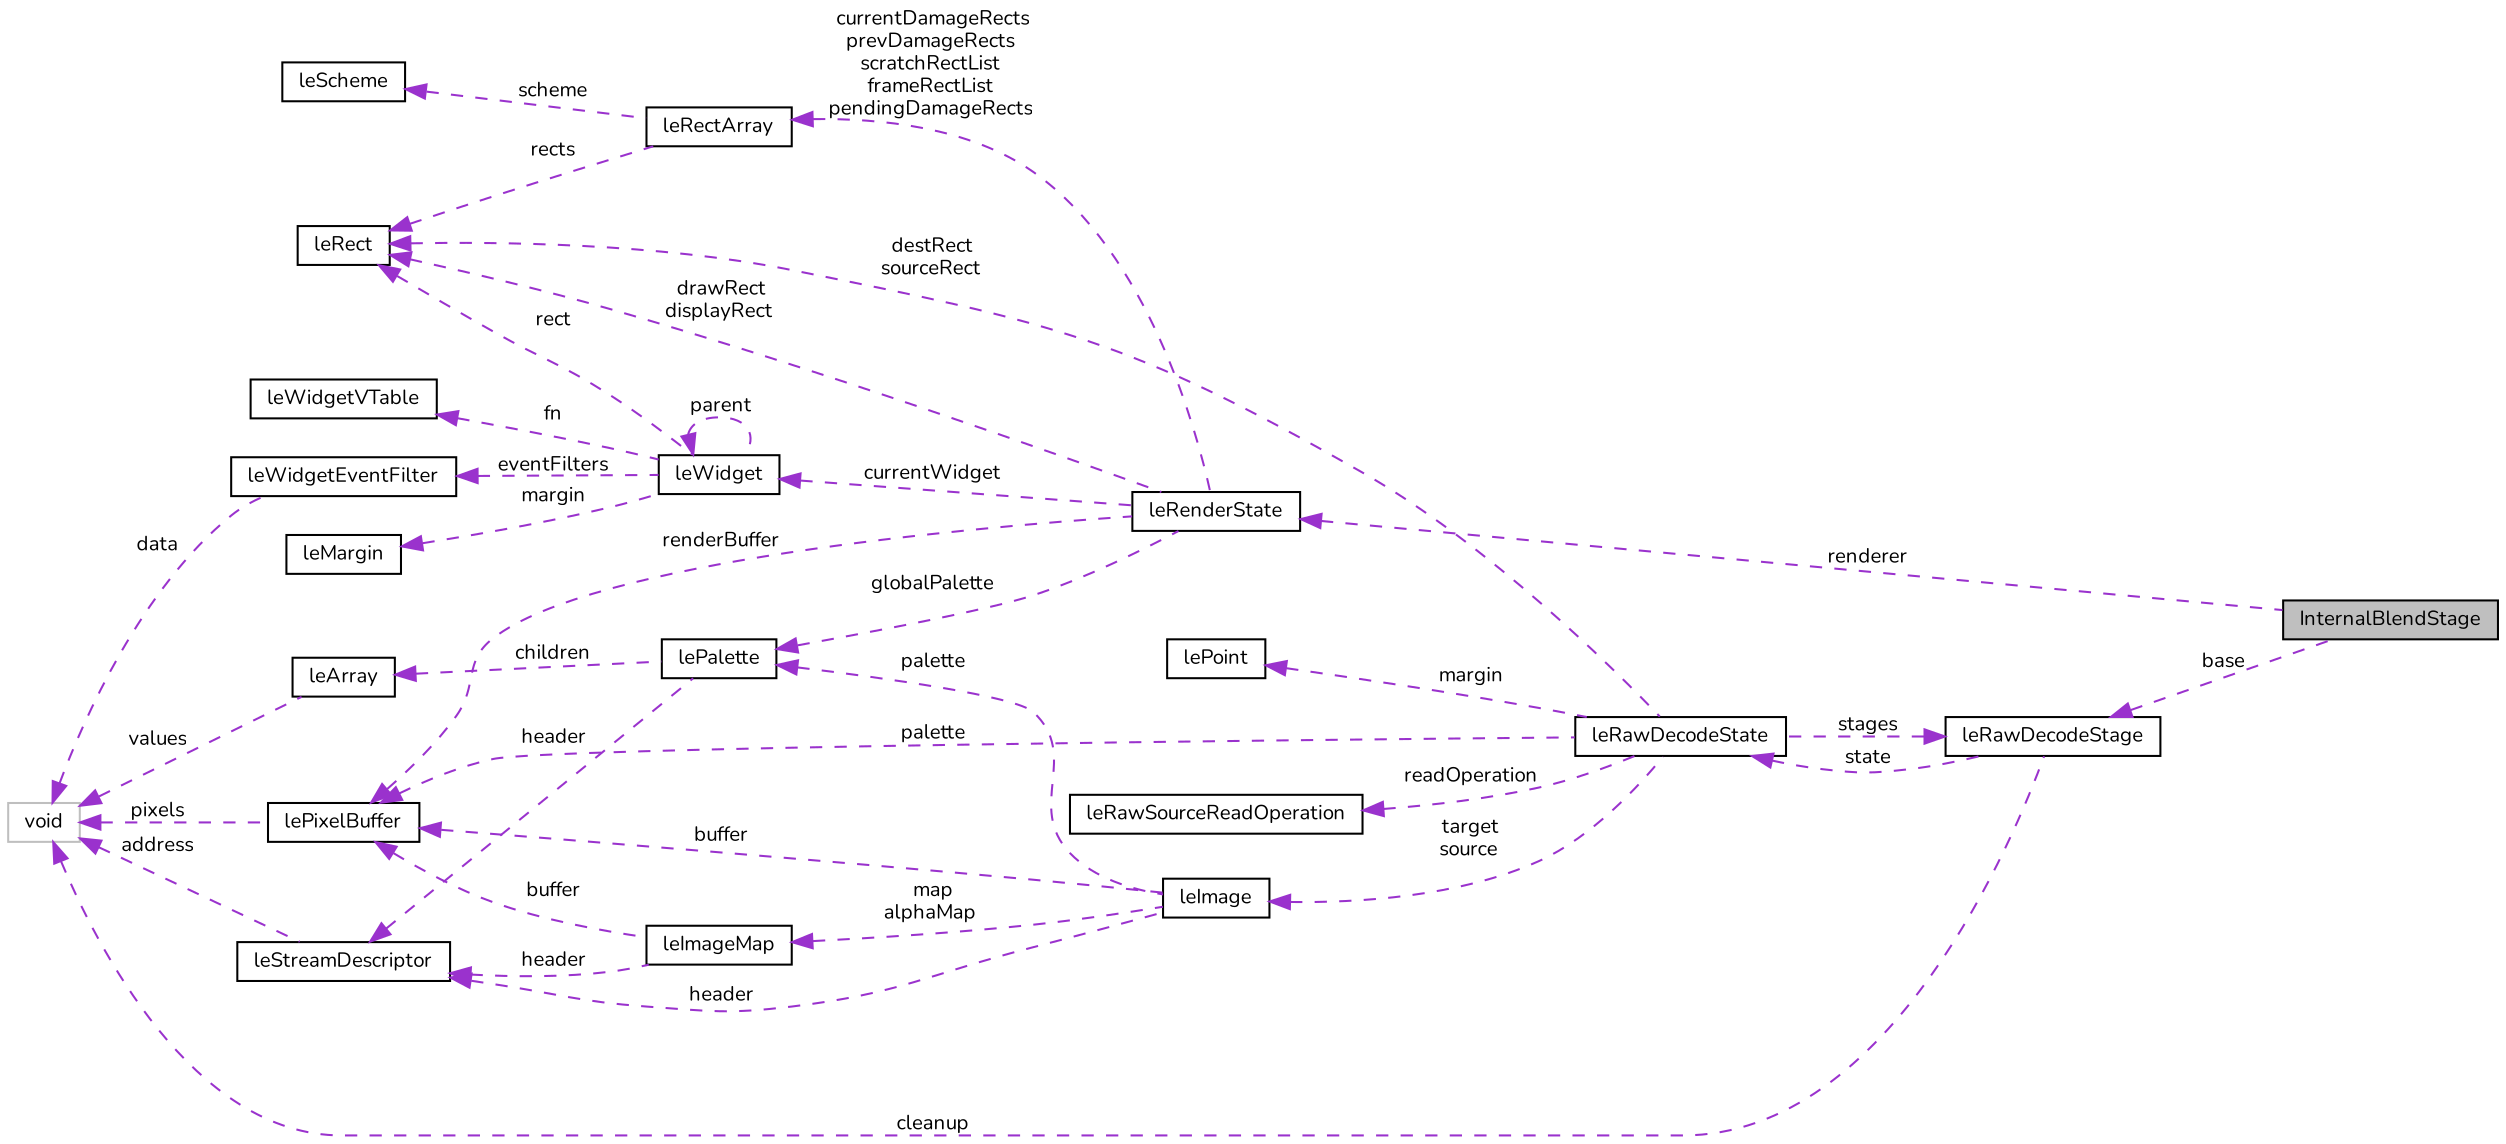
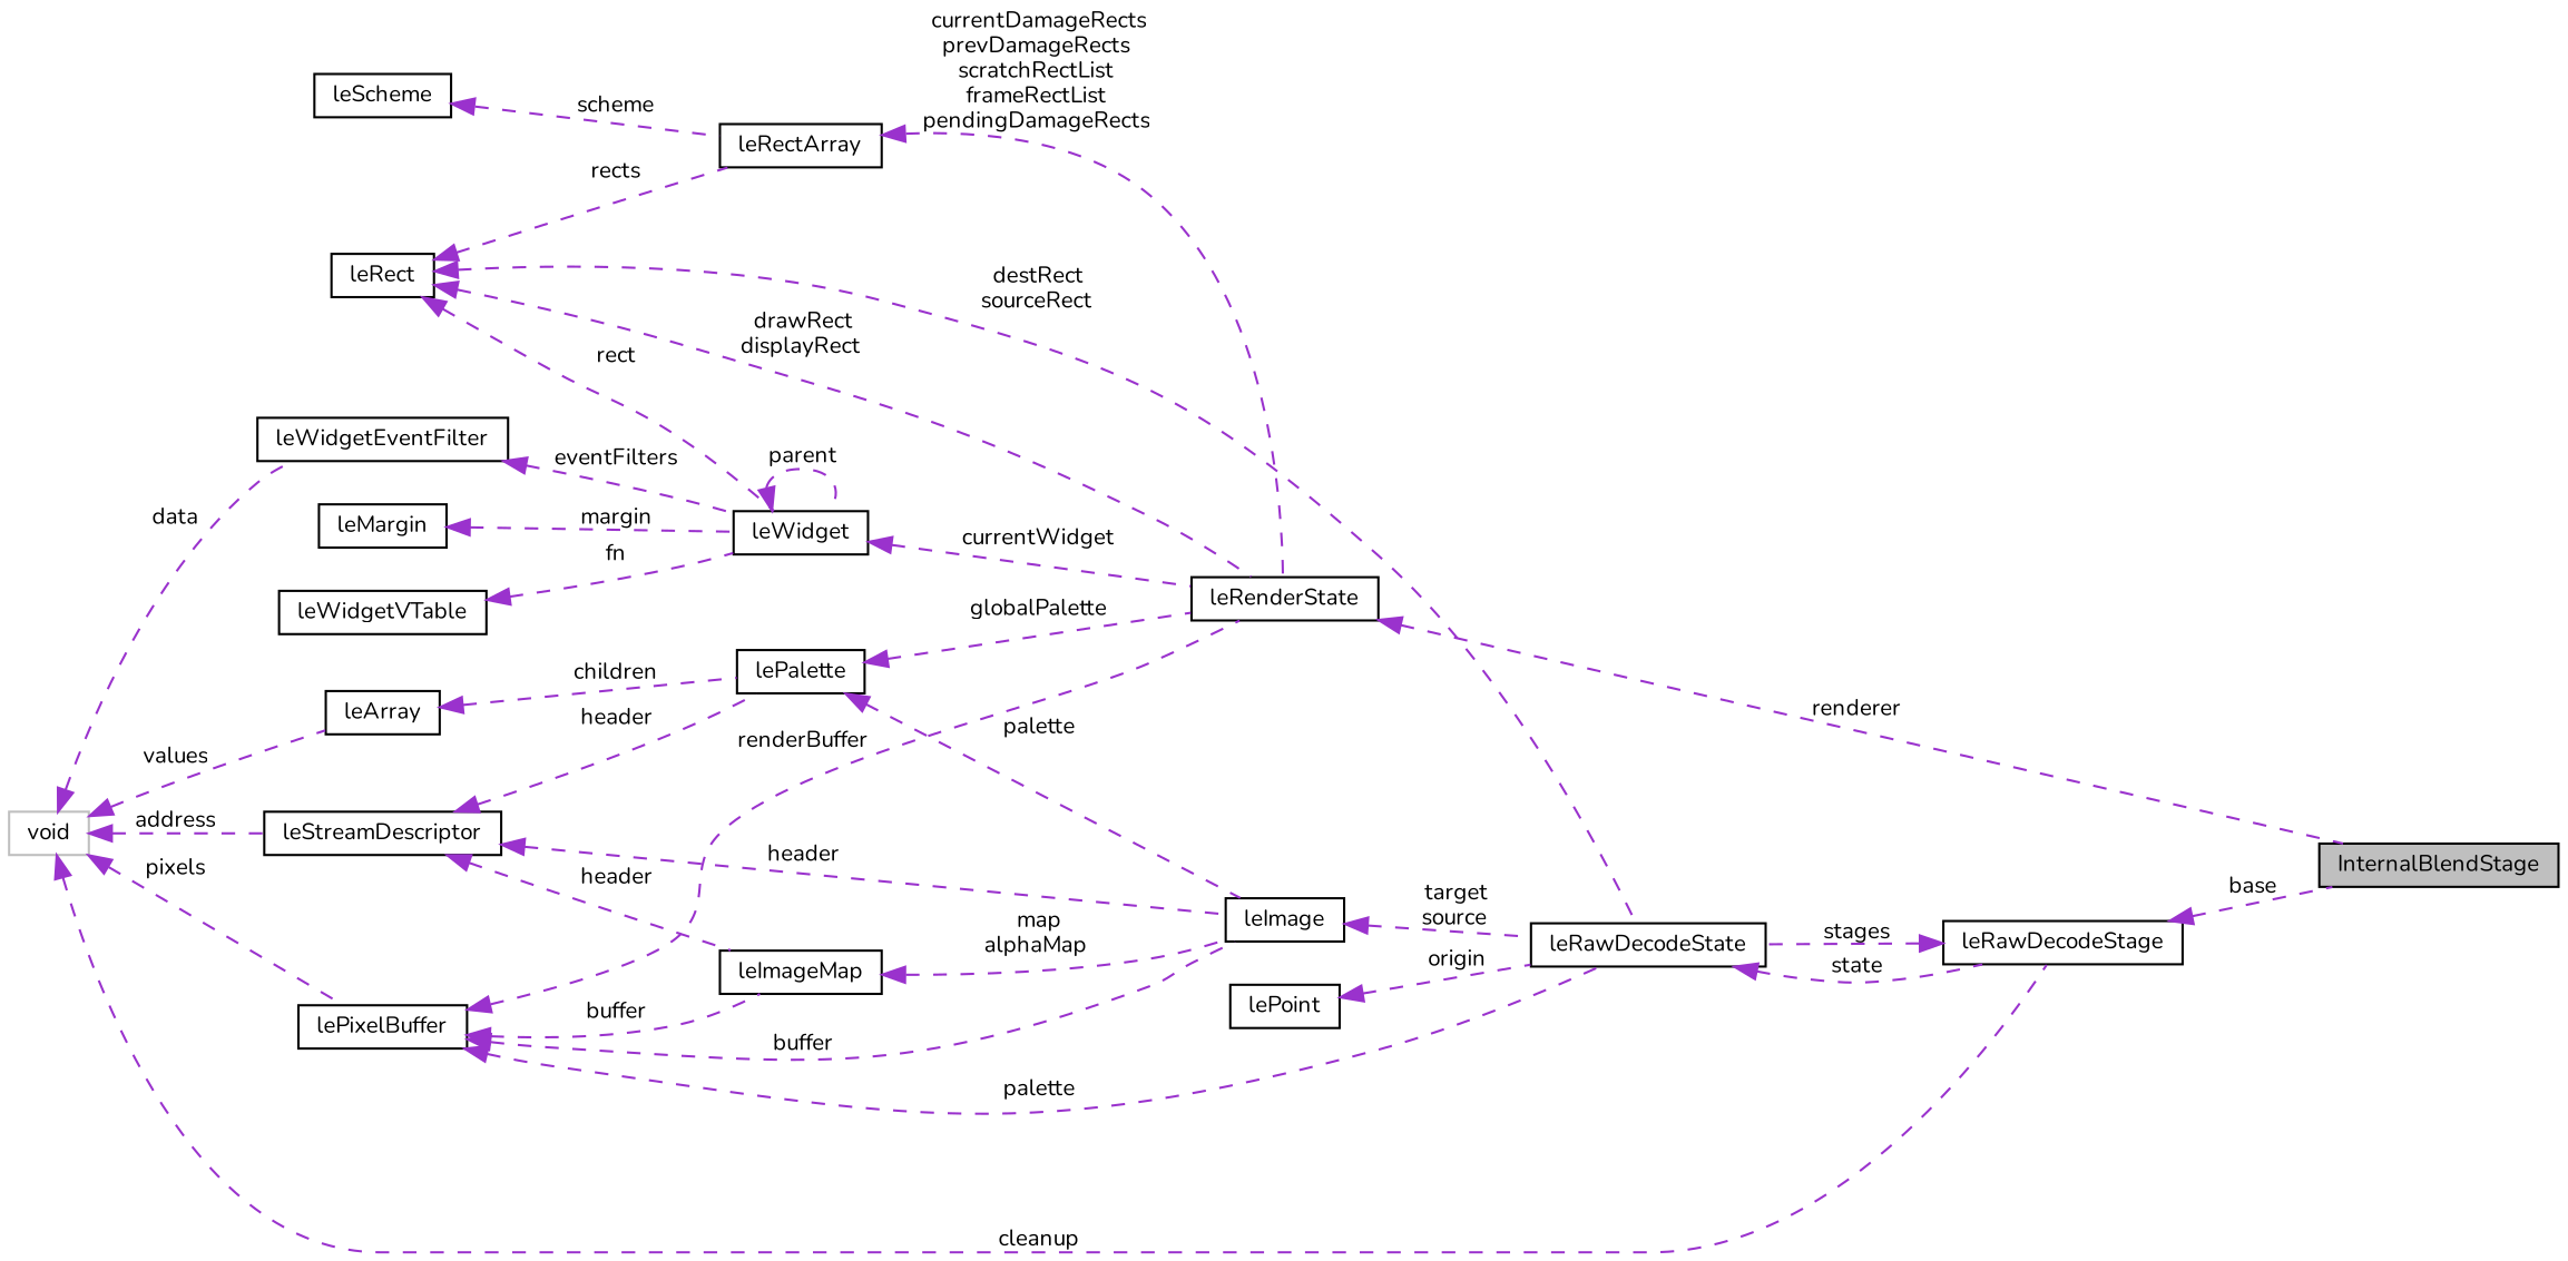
  digraph {
    fontname=Nunito
    rankdir=LR
    node [color=black fillcolor=white fontname=Nunito fontsize=10 shape=record style=filled]
    edge [color=darkorchid3 dir=back fontname=Nunito fontsize=10 labelfontname=Helvetica labelfontsize=10 style=dashed]
    n1 [fillcolor=grey75 fontcolor=black height=0.2 label=InternalBlendStage width=0.4]
    n2 [height=0.2 label=leRenderState width=0.4]
    n3 [height=0.2 label=lePixelBuffer width=0.4]
    n4 [height=0.2 label=leRawDecodeState width=0.4]
    n5 [height=0.2 label=leImage width=0.4]
    n6 [height=0.2 label=leImageMap width=0.4]
    n7 [height=0.2 label=leRawDecodeStage width=0.4]
    n8 [color=grey75 height=0.2 label=void width=0.4]
    n9 [height=0.2 label=leArray width=0.4]
    n10 [height=0.2 label=leWidgetEventFilter width=0.4]
    n11 [height=0.2 label=leStreamDescriptor width=0.4]
    n12 [height=0.2 label=leWidget width=0.4]
    n13 [height=0.2 label=lePalette width=0.4]
    n14 [height=0.2 label=leMargin width=0.4]
    n15 [height=0.2 label=leWidgetVTable width=0.4]
    n16 [height=0.2 label=leRect width=0.4]
    n17 [height=0.2 label=leRectArray width=0.4]
    n18 [height=0.2 label=leScheme width=0.4]
-   n19 [height=0.2 label=leRawSourceReadOperation width=0.4]
    n20 [height=0.2 label=lePoint width=0.4]
    n2 -> n1 [label=" renderer"]
    n3 -> n2 [label=" renderBuffer"]
    n3 -> n4 [label=" palette"]
    n3 -> n5 [label=" buffer"]
    n3 -> n6 [label=" buffer"]
    n4 -> n7 [label=" state"]
    n5 -> n4 [label=" target\nsource"]
    n6 -> n5 [label=" map\nalphaMap"]
    n7 -> n1 [label=" base"]
    n7 -> n4 [label=" stages"]
    n8 -> n3 [label=" pixels"]
    n8 -> n7 [label=" cleanup"]
    n8 -> n9 [label=" values"]
    n8 -> n10 [label=" data"]
    n8 -> n11 [label=" address"]
    n9 -> n13 [label=" children"]
    n10 -> n12 [label=" eventFilters"]
    n11 -> n5 [label=" header"]
    n11 -> n6 [label=" header"]
    n11 -> n13 [label=" header"]
    n12 -> n2 [label=" currentWidget"]
    n12 -> n12 [label=" parent"]
    n13 -> n2 [label=" globalPalette"]
    n13 -> n5 [label=" palette"]
    n14 -> n12 [label=" margin"]
    n15 -> n12 [label=" fn"]
    n16 -> n2 [label=" drawRect\ndisplayRect"]
    n16 -> n4 [label=" destRect\nsourceRect"]
    n16 -> n12 [label=" rect"]
    n16 -> n17 [label=" rects"]
    n17 -> n2 [label=" currentDamageRects\nprevDamageRects\nscratchRectList\nframeRectList\npendingDamageRects"]
    n18 -> n17 [label=" scheme"]
-   n19 -> n4 [label=" readOperation"]
-   n20 -> n4 [label=" margin"]
+   n20 -> n4 [label=" origin"]
  }
